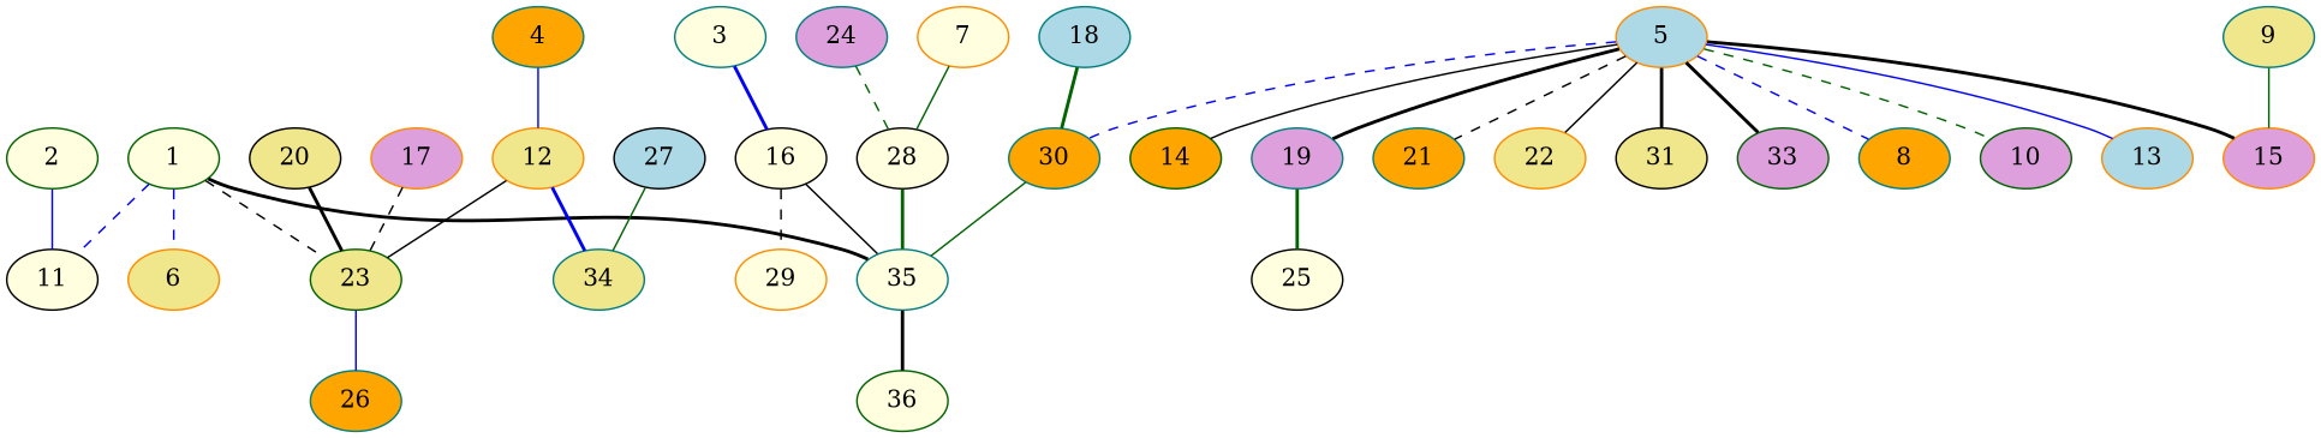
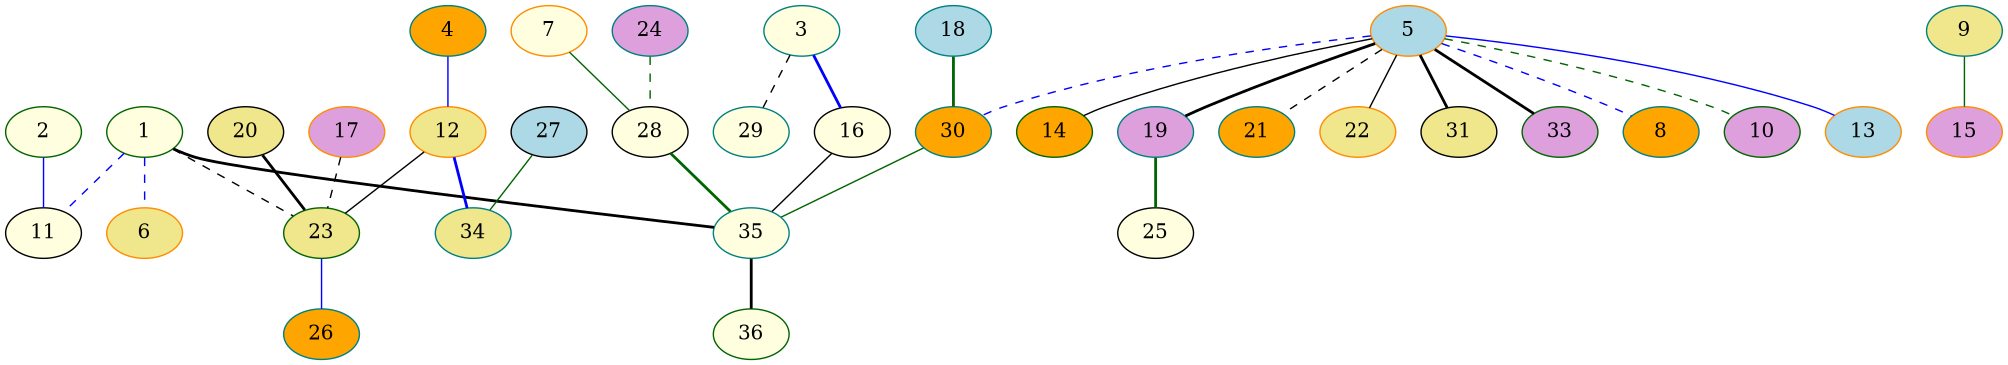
  graph {
    node [color=teal fillcolor=lightyellow style=filled]
    edge [color=black style=bold weight=1.0]
    1 [color=darkgreen]
    6 [color=darkorange fillcolor=khaki]
    11 [color=black]
    23 [color=darkgreen fillcolor=khaki]
    35
    26 [fillcolor=orange]
    36 [color=darkgreen]
    2 [color=darkgreen]
    16 [color=black]
    3
-   29 [color=darkorange]
+   29
    4 [fillcolor=orange]
    12 [color=darkorange fillcolor=khaki]
    34 [fillcolor=khaki]
    5 [color=darkorange fillcolor=lightblue]
    8 [fillcolor=orange]
    10 [color=darkgreen fillcolor=plum]
    13 [color=darkorange fillcolor=lightblue]
    14 [color=darkgreen fillcolor=orange]
    15 [color=darkorange fillcolor=plum]
    19 [fillcolor=plum]
    21 [fillcolor=orange]
    22 [color=darkorange fillcolor=khaki]
    30 [fillcolor=orange]
    31 [color=black fillcolor=khaki]
    33 [color=darkgreen fillcolor=plum]
    25 [color=black]
    7 [color=darkorange]
    28 [color=black]
    9 [fillcolor=khaki]
    17 [color=darkorange fillcolor=plum]
    18 [fillcolor=lightblue]
    20 [color=black fillcolor=khaki]
    24 [fillcolor=plum]
    27 [color=black fillcolor=lightblue]
    1 -- 6 [color=blue style=dashed]
    1 -- 11 [color=blue style=dashed]
    1 -- 23 [style=dashed]
    1 -- 35
    23 -- 26 [color=blue style=solid]
    35 -- 36
    2 -- 11 [color=blue style=solid]
    16 -- 35 [style=solid]
-   16 -- 29 [style=dashed]
+   3 -- 29 [style=dashed]
    3 -- 16 [color=blue]
    4 -- 12 [color=blue style=solid]
    12 -- 23 [style=solid]
    12 -- 34 [color=blue]
    5 -- 8 [color=blue style=dashed]
    5 -- 10 [color=darkgreen style=dashed]
    5 -- 13 [color=blue style=solid]
    5 -- 14 [style=solid]
-   5 -- 15
    5 -- 19
    5 -- 21 [style=dashed]
    5 -- 22 [style=solid]
    5 -- 30 [color=blue style=dashed]
    5 -- 31
    5 -- 33
    19 -- 25 [color=darkgreen]
    30 -- 35 [color=darkgreen style=solid]
    7 -- 28 [color=darkgreen style=solid]
    28 -- 35 [color=darkgreen]
    9 -- 15 [color=darkgreen style=solid]
    17 -- 23 [style=dashed]
    18 -- 30 [color=darkgreen]
    20 -- 23
    24 -- 28 [color=darkgreen style=dashed]
    27 -- 34 [color=darkgreen style=solid]
  }
